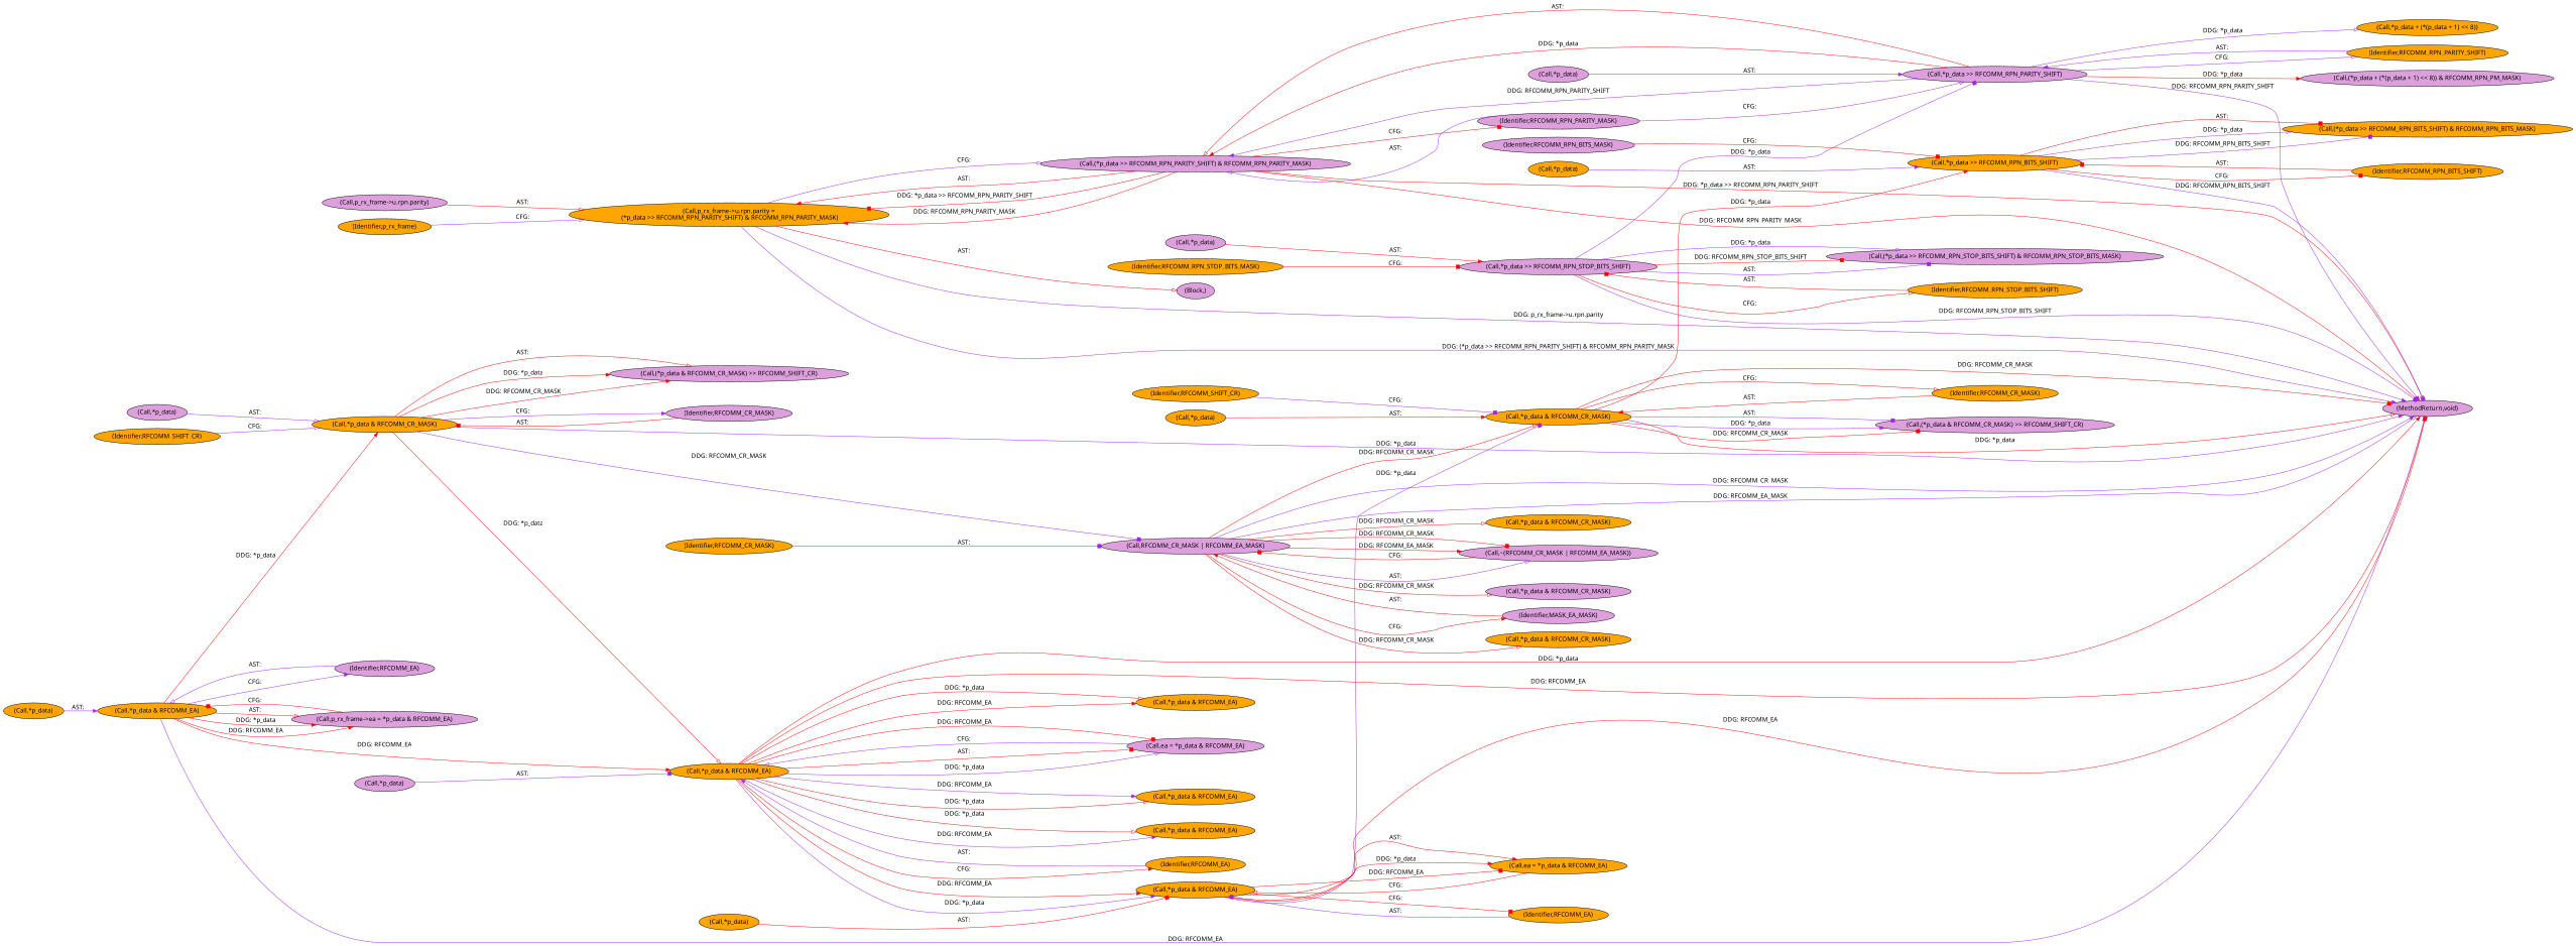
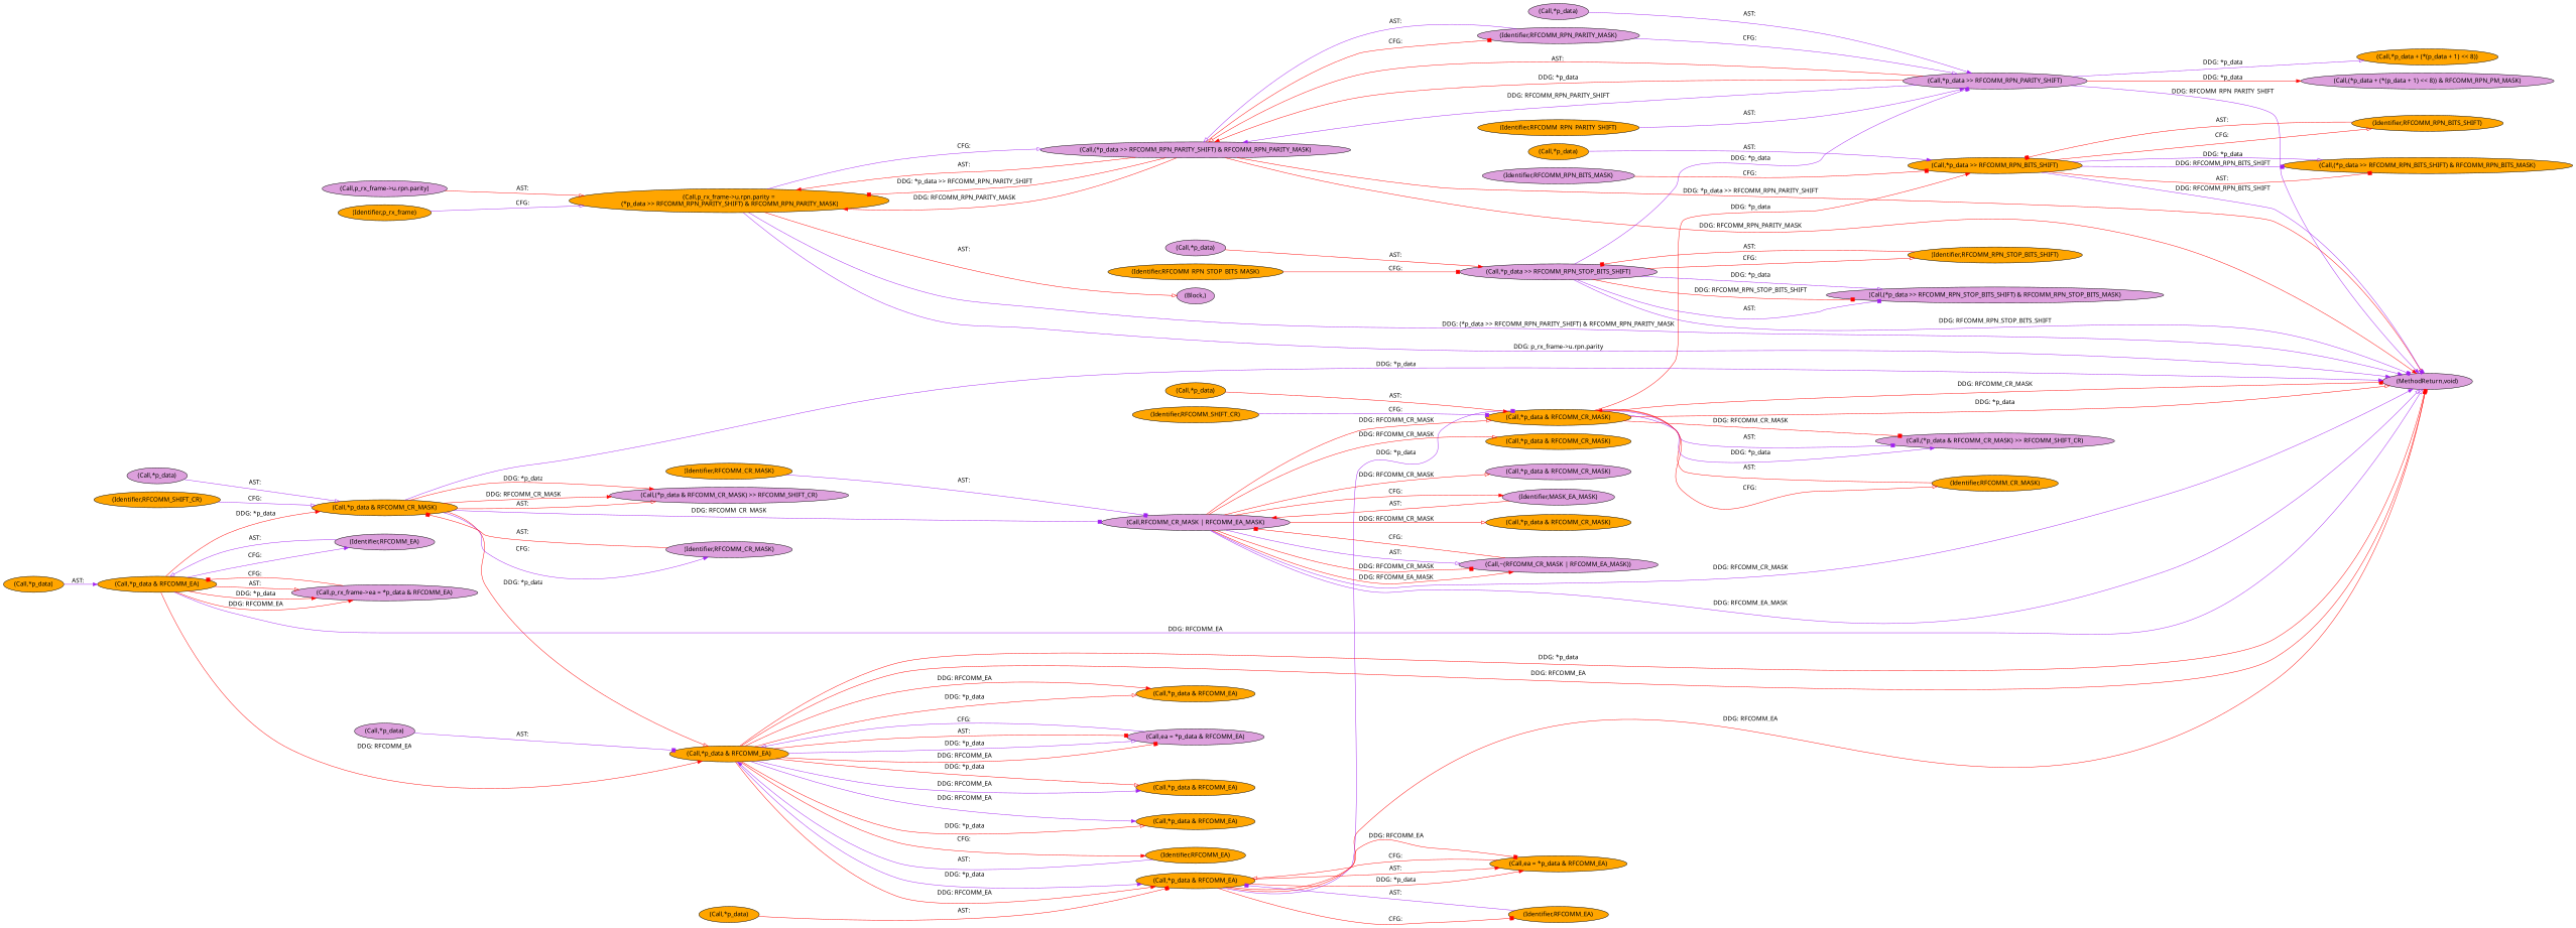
  digraph {
    fontname="Noto Sans"
    rankdir=LR
    node [fillcolor=orange fontname="Noto Sans" style=filled]
    edge [arrowhead=normal color=red fontname="Noto Sans"]
    n1 [label="(Call,p_rx_frame->u.rpn.parity =\n (*p_data >> RFCOMM_RPN_PARITY_SHIFT) & RFCOMM_RPN_PARITY_MASK)"]
    n2 [fillcolor=plum label="(Call,(*p_data >> RFCOMM_RPN_PARITY_SHIFT) & RFCOMM_RPN_PARITY_MASK)"]
    n3 [fillcolor=plum label="(MethodReturn,void)"]
    n4 [fillcolor=plum label="(Block,)"]
    n5 [fillcolor=plum label="(Identifier,RFCOMM_RPN_PARITY_MASK)"]
    n6 [fillcolor=plum label="(Call,*p_data >> RFCOMM_RPN_PARITY_SHIFT)"]
    n7 [label="(Call,*p_data + (*(p_data + 1) << 8))"]
    n8 [label="(Identifier,RFCOMM_RPN_PARITY_SHIFT)"]
    n9 [fillcolor=plum label="(Call,(*p_data + (*(p_data + 1) << 8)) & RFCOMM_RPN_PM_MASK)"]
    n10 [fillcolor=plum label="(Call,*p_data >> RFCOMM_RPN_STOP_BITS_SHIFT)"]
    n11 [label="(Identifier,RFCOMM_RPN_STOP_BITS_SHIFT)"]
    n12 [fillcolor=plum label="(Call,(*p_data >> RFCOMM_RPN_STOP_BITS_SHIFT) & RFCOMM_RPN_STOP_BITS_MASK)"]
    n13 [label="(Call,*p_data >> RFCOMM_RPN_BITS_SHIFT)"]
    n14 [label="(Identifier,RFCOMM_RPN_BITS_SHIFT)"]
    n15 [label="(Call,(*p_data >> RFCOMM_RPN_BITS_SHIFT) & RFCOMM_RPN_BITS_MASK)"]
    n16 [label="(Call,*p_data & RFCOMM_CR_MASK)"]
    n17 [label="(Identifier,RFCOMM_CR_MASK)"]
    n18 [fillcolor=plum label="(Call,(*p_data & RFCOMM_CR_MASK) >> RFCOMM_SHIFT_CR)"]
    n19 [label="(Call,*p_data & RFCOMM_EA)"]
    n20 [label="(Identifier,RFCOMM_EA)"]
    n21 [label="(Call,ea = *p_data & RFCOMM_EA)"]
    n22 [label="(Call,*p_data & RFCOMM_EA)"]
    n23 [label="(Call,*p_data & RFCOMM_EA)"]
    n24 [label="(Identifier,RFCOMM_EA)"]
    n25 [fillcolor=plum label="(Call,ea = *p_data & RFCOMM_EA)"]
    n26 [label="(Call,*p_data & RFCOMM_EA)"]
    n27 [label="(Call,*p_data & RFCOMM_EA)"]
    n28 [label="(Call,*p_data & RFCOMM_CR_MASK)"]
    n29 [fillcolor=plum label="(Call,RFCOMM_CR_MASK | RFCOMM_EA_MASK)"]
    n30 [fillcolor=plum label="(Call,(*p_data & RFCOMM_CR_MASK) >> RFCOMM_SHIFT_CR)"]
    n31 [fillcolor=plum label="(Identifier,RFCOMM_CR_MASK)"]
    n32 [fillcolor=plum label="(Identifier,MASK_EA_MASK)"]
    n33 [label="(Call,*p_data & RFCOMM_CR_MASK)"]
    n34 [fillcolor=plum label="(Call,~(RFCOMM_CR_MASK | RFCOMM_EA_MASK))"]
    n35 [label="(Call,*p_data & RFCOMM_CR_MASK)"]
    n36 [fillcolor=plum label="(Call,*p_data & RFCOMM_CR_MASK)"]
    n37 [label="(Call,*p_data & RFCOMM_EA)"]
    n38 [fillcolor=plum label="(Identifier,RFCOMM_EA)"]
    n39 [fillcolor=plum label="(Call,p_rx_frame->ea = *p_data & RFCOMM_EA)"]
    n40 [label="(Identifier,p_rx_frame)"]
    n41 [fillcolor=plum label="(Call,p_rx_frame->u.rpn.parity)"]
    n42 [label="(Identifier,RFCOMM_RPN_STOP_BITS_MASK)"]
    n43 [label="(Call,*p_data)"]
    n44 [fillcolor=plum label="(Identifier,RFCOMM_RPN_BITS_MASK)"]
    n45 [fillcolor=plum label="(Call,*p_data)"]
    n46 [fillcolor=plum label="(Call,*p_data)"]
    n47 [fillcolor=plum label="(Call,*p_data)"]
    n48 [label="(Identifier,RFCOMM_SHIFT_CR)"]
    n49 [label="(Call,*p_data)"]
    n50 [label="(Call,*p_data)"]
    n51 [label="(Identifier,RFCOMM_SHIFT_CR)"]
    n52 [fillcolor=plum label="(Call,*p_data)"]
    n53 [label="(Identifier,RFCOMM_CR_MASK)"]
    n54 [label="(Call,*p_data)"]
    n1 -> n2 [arrowhead=onormal color=purple label="CFG: "]
    n1 -> n3 [color=purple label="DDG: (*p_data >> RFCOMM_RPN_PARITY_SHIFT) & RFCOMM_RPN_PARITY_MASK"]
    n1 -> n3 [color=purple label="DDG: p_rx_frame->u.rpn.parity"]
    n1 -> n4 [arrowhead=onormal label="AST: "]
    n2 -> n1 [label="AST: "]
    n2 -> n1 [arrowhead=box label="DDG: *p_data >> RFCOMM_RPN_PARITY_SHIFT"]
    n2 -> n1 [label="DDG: RFCOMM_RPN_PARITY_MASK"]
    n2 -> n3 [arrowhead=onormal label="DDG: *p_data >> RFCOMM_RPN_PARITY_SHIFT"]
    n2 -> n3 [label="DDG: RFCOMM_RPN_PARITY_MASK"]
    n2 -> n5 [arrowhead=box label="CFG: "]
    n5 -> n2 [arrowhead=onormal color=purple label="AST: "]
    n5 -> n6 [arrowhead=onormal color=purple label="CFG: "]
    n6 -> n2 [arrowhead=onormal label="AST: "]
    n6 -> n2 [label="DDG: *p_data"]
    n6 -> n2 [color=purple label="DDG: RFCOMM_RPN_PARITY_SHIFT"]
    n6 -> n3 [color=purple label="DDG: RFCOMM_RPN_PARITY_SHIFT"]
    n6 -> n7 [arrowhead=onormal color=purple label="DDG: *p_data"]
-   n6 -> n8 [arrowhead=onormal color=purple label="CFG: "]
    n6 -> n9 [label="DDG: *p_data"]
    n8 -> n6 [color=purple label="AST: "]
    n10 -> n3 [arrowhead=box color=purple label="DDG: RFCOMM_RPN_STOP_BITS_SHIFT"]
    n10 -> n6 [arrowhead=box color=purple label="DDG: *p_data"]
    n10 -> n11 [arrowhead=onormal label="CFG: "]
    n10 -> n12 [arrowhead=box color=purple label="AST: "]
    n10 -> n12 [arrowhead=onormal color=purple label="DDG: *p_data"]
    n10 -> n12 [arrowhead=box label="DDG: RFCOMM_RPN_STOP_BITS_SHIFT"]
    n11 -> n10 [arrowhead=box label="AST: "]
    n13 -> n3 [arrowhead=box color=purple label="DDG: RFCOMM_RPN_BITS_SHIFT"]
-   n13 -> n14 [arrowhead=box label="CFG: "]
+   n13 -> n14 [arrowhead=onormal label="CFG: "]
    n13 -> n15 [arrowhead=box label="AST: "]
    n13 -> n15 [arrowhead=onormal color=purple label="DDG: *p_data"]
    n13 -> n15 [arrowhead=box color=purple label="DDG: RFCOMM_RPN_BITS_SHIFT"]
    n14 -> n13 [arrowhead=box label="AST: "]
    n16 -> n3 [arrowhead=box label="DDG: RFCOMM_CR_MASK"]
    n16 -> n3 [arrowhead=onormal label="DDG: *p_data"]
    n16 -> n13 [label="DDG: *p_data"]
    n16 -> n17 [arrowhead=onormal label="CFG: "]
    n16 -> n18 [arrowhead=box color=purple label="AST: "]
    n16 -> n18 [color=purple label="DDG: *p_data"]
    n16 -> n18 [arrowhead=box label="DDG: RFCOMM_CR_MASK"]
    n17 -> n16 [label="AST: "]
    n19 -> n3 [arrowhead=box label="DDG: RFCOMM_EA"]
    n19 -> n16 [arrowhead=box color=purple label="DDG: *p_data"]
    n19 -> n20 [arrowhead=box label="CFG: "]
    n19 -> n21 [label="AST: "]
    n19 -> n21 [label="DDG: *p_data"]
    n19 -> n21 [arrowhead=box label="DDG: RFCOMM_EA"]
    n20 -> n19 [arrowhead=box color=purple label="AST: "]
    n21 -> n19 [arrowhead=onormal label="CFG: "]
    n22 -> n3 [label="DDG: RFCOMM_EA"]
    n22 -> n3 [label="DDG: *p_data"]
    n22 -> n19 [color=purple label="DDG: *p_data"]
    n22 -> n19 [label="DDG: RFCOMM_EA"]
    n22 -> n23 [arrowhead=onormal label="DDG: *p_data"]
    n22 -> n23 [color=purple label="DDG: RFCOMM_EA"]
    n22 -> n24 [label="CFG: "]
    n22 -> n25 [arrowhead=box label="AST: "]
    n22 -> n25 [arrowhead=onormal color=purple label="DDG: *p_data"]
    n22 -> n25 [arrowhead=box label="DDG: RFCOMM_EA"]
    n22 -> n26 [arrowhead=onormal label="DDG: *p_data"]
    n22 -> n26 [label="DDG: RFCOMM_EA"]
    n22 -> n27 [arrowhead=onormal label="DDG: *p_data"]
    n22 -> n27 [color=purple label="DDG: RFCOMM_EA"]
    n24 -> n22 [color=purple label="AST: "]
    n25 -> n22 [arrowhead=onormal color=purple label="CFG: "]
    n28 -> n3 [color=purple label="DDG: *p_data"]
    n28 -> n22 [arrowhead=onormal label="DDG: *p_data"]
    n28 -> n29 [arrowhead=box color=purple label="DDG: RFCOMM_CR_MASK"]
    n28 -> n30 [arrowhead=onormal label="AST: "]
    n28 -> n30 [label="DDG: *p_data"]
    n28 -> n30 [label="DDG: RFCOMM_CR_MASK"]
    n28 -> n31 [color=purple label="CFG: "]
    n29 -> n3 [color=purple label="DDG: RFCOMM_CR_MASK"]
    n29 -> n3 [arrowhead=onormal color=purple label="DDG: RFCOMM_EA_MASK"]
    n29 -> n16 [arrowhead=onormal label="DDG: RFCOMM_CR_MASK"]
    n29 -> n32 [label="CFG: "]
    n29 -> n33 [arrowhead=onormal label="DDG: RFCOMM_CR_MASK"]
    n29 -> n34 [arrowhead=onormal color=purple label="AST: "]
    n29 -> n34 [arrowhead=box label="DDG: RFCOMM_CR_MASK"]
    n29 -> n34 [label="DDG: RFCOMM_EA_MASK"]
    n29 -> n35 [arrowhead=onormal label="DDG: RFCOMM_CR_MASK"]
    n29 -> n36 [arrowhead=onormal label="DDG: RFCOMM_CR_MASK"]
    n31 -> n28 [arrowhead=box label="AST: "]
    n32 -> n29 [label="AST: "]
    n34 -> n29 [arrowhead=box label="CFG: "]
    n37 -> n3 [arrowhead=onormal color=purple label="DDG: RFCOMM_EA"]
    n37 -> n22 [label="DDG: RFCOMM_EA"]
    n37 -> n28 [label="DDG: *p_data"]
    n37 -> n38 [color=purple label="CFG: "]
    n37 -> n39 [arrowhead=onormal label="AST: "]
    n37 -> n39 [label="DDG: *p_data"]
    n37 -> n39 [label="DDG: RFCOMM_EA"]
    n38 -> n37 [arrowhead=onormal color=purple label="AST: "]
    n39 -> n37 [arrowhead=box label="CFG: "]
    n40 -> n1 [arrowhead=onormal color=purple label="CFG: "]
    n41 -> n1 [arrowhead=onormal label="AST: "]
    n42 -> n10 [arrowhead=box label="CFG: "]
    n43 -> n13 [color=purple label="AST: "]
    n44 -> n13 [arrowhead=box label="CFG: "]
    n45 -> n6 [color=purple label="AST: "]
    n46 -> n22 [arrowhead=box color=purple label="AST: "]
    n47 -> n10 [label="AST: "]
    n48 -> n16 [arrowhead=box color=purple label="CFG: "]
    n49 -> n37 [color=purple label="AST: "]
    n50 -> n16 [label="AST: "]
    n51 -> n28 [arrowhead=onormal color=purple label="CFG: "]
    n52 -> n28 [arrowhead=onormal color=purple label="AST: "]
    n53 -> n29 [arrowhead=box color=purple label="AST: "]
    n54 -> n19 [arrowhead=box label="AST: "]
  }
